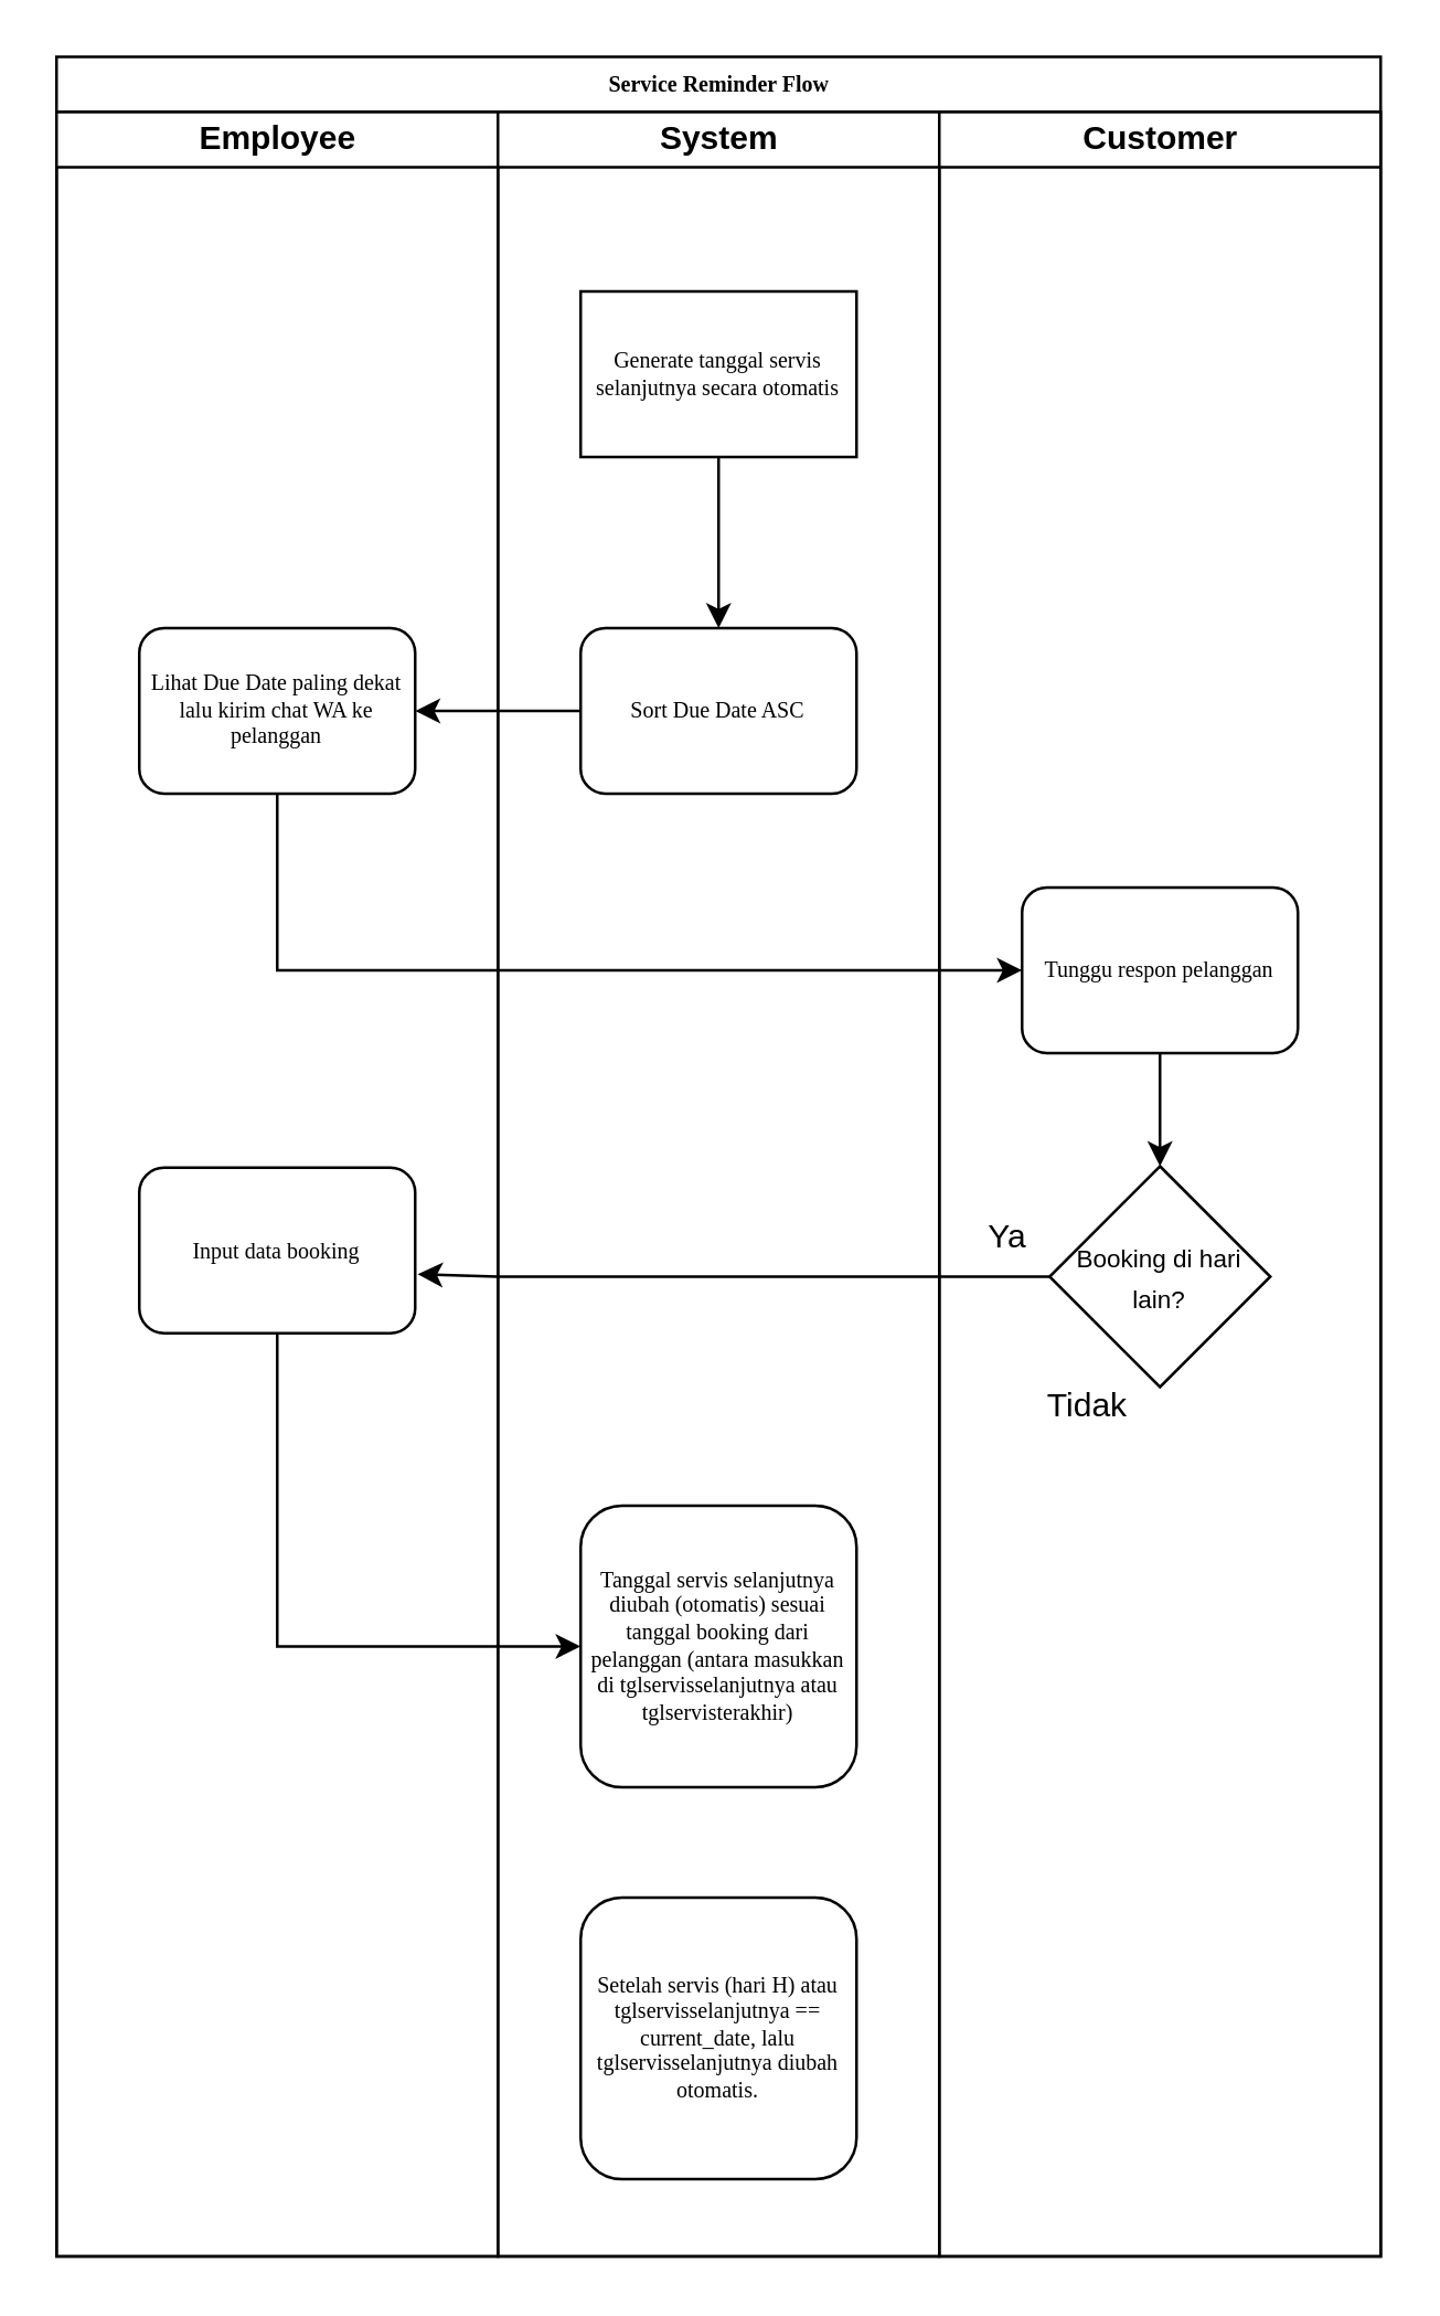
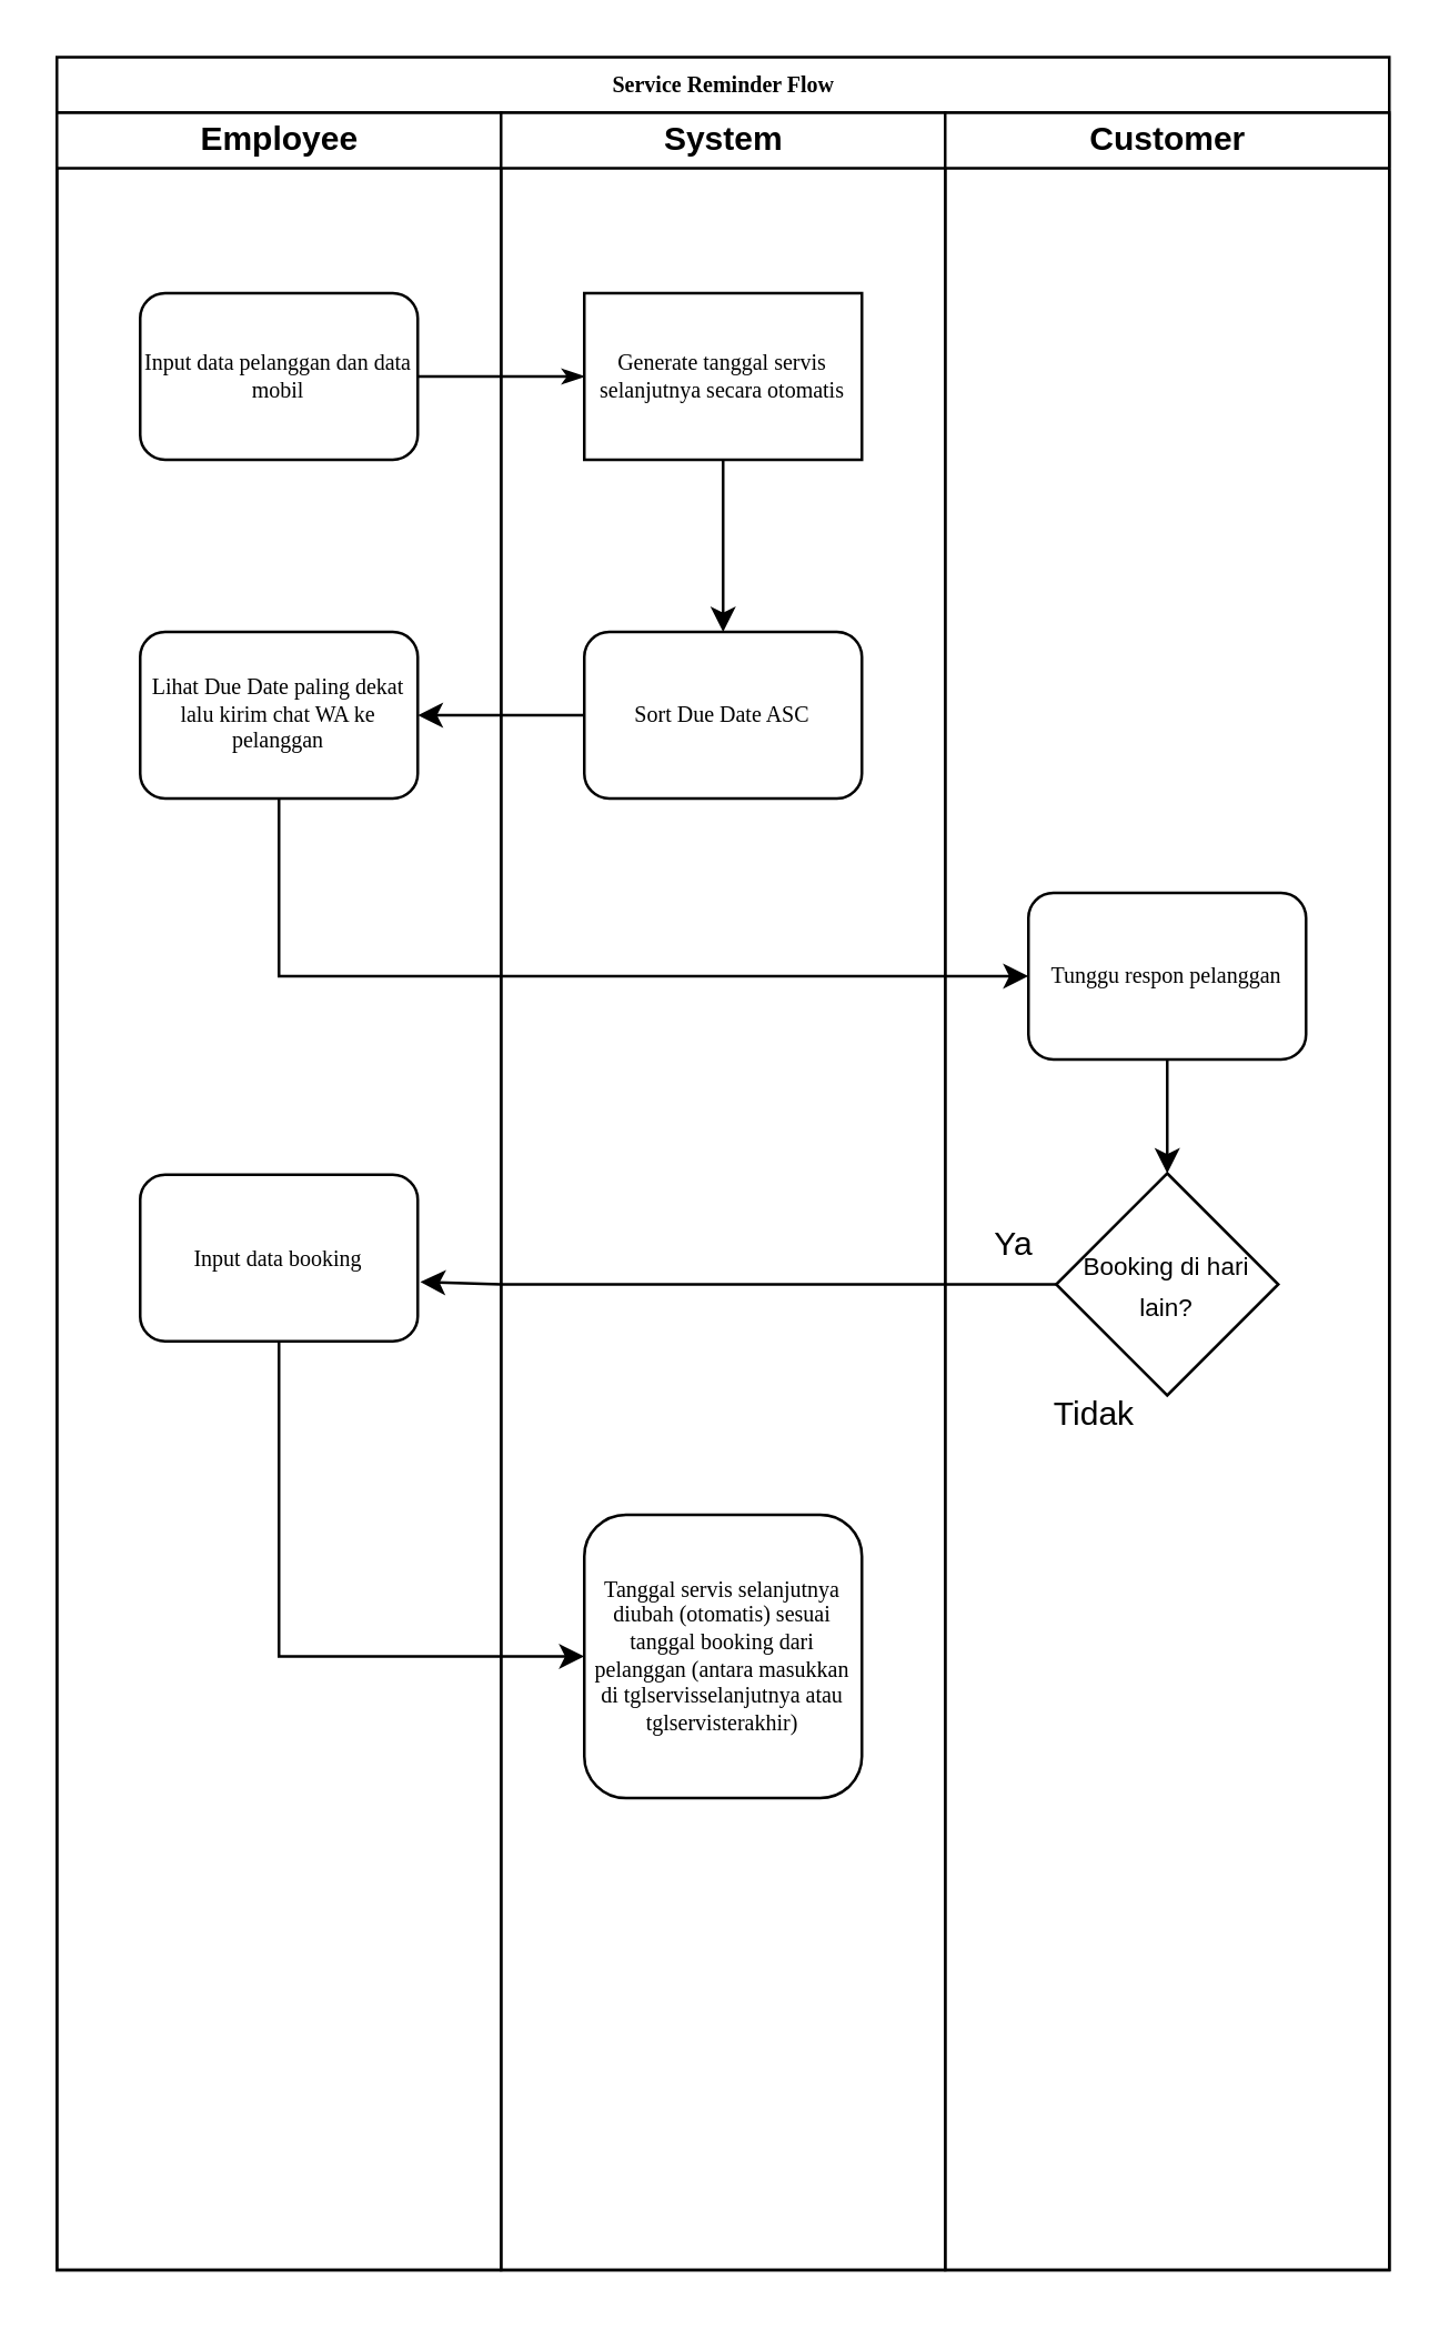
  <mxCell id="0" />
  <mxCell id="1" parent="0" />
  <mxCell id="2" value="Service Reminder Flow" style="swimlane;html=1;childLayout=stackLayout;startSize=20;rounded=0;shadow=0;labelBackgroundColor=none;strokeWidth=1;fontFamily=Verdana;fontSize=8;align=center;" parent="1" vertex="1"><mxGeometry x="20" y="20" width="480" height="797" as="geometry" /></mxCell>
  <mxCell id="3" value="Employee" style="swimlane;html=1;startSize=20;" parent="2" vertex="1"><mxGeometry y="20" width="160" height="777" as="geometry" /></mxCell>
+ <mxCell id="4" value="Input data pelanggan dan data mobil" style="rounded=1;whiteSpace=wrap;html=1;shadow=0;labelBackgroundColor=none;strokeWidth=1;fontFamily=Verdana;fontSize=8;align=center;" parent="3" vertex="1"><mxGeometry x="30" y="65" width="100" height="60" as="geometry" /></mxCell>
  <mxCell id="5" value="Lihat Due Date paling dekat lalu kirim chat WA ke pelanggan" style="rounded=1;whiteSpace=wrap;html=1;shadow=0;labelBackgroundColor=none;strokeWidth=1;fontFamily=Verdana;fontSize=8;align=center;" vertex="1" parent="3"><mxGeometry x="30" y="187" width="100" height="60" as="geometry" /></mxCell>
  <mxCell id="6" value="Input data booking" style="rounded=1;whiteSpace=wrap;html=1;shadow=0;labelBackgroundColor=none;strokeWidth=1;fontFamily=Verdana;fontSize=8;align=center;" vertex="1" parent="3"><mxGeometry x="30" y="382.5" width="100" height="60" as="geometry" /></mxCell>
+ <mxCell id="7" style="edgeStyle=orthogonalEdgeStyle;rounded=1;html=1;labelBackgroundColor=none;startArrow=none;startFill=0;startSize=5;endArrow=classicThin;endFill=1;endSize=5;jettySize=auto;orthogonalLoop=1;strokeWidth=1;fontFamily=Verdana;fontSize=8" parent="2" source="4" target="10" edge="1"><mxGeometry relative="1" as="geometry" /></mxCell>
  <mxCell id="8" value="System" style="swimlane;html=1;startSize=20;" parent="2" vertex="1"><mxGeometry x="160" y="20" width="160" height="777" as="geometry" /></mxCell>
  <mxCell id="9" style="edgeStyle=orthogonalEdgeStyle;rounded=0;orthogonalLoop=1;jettySize=auto;html=1;entryX=0.5;entryY=0;entryDx=0;entryDy=0;" edge="1" parent="8" source="10" target="11"><mxGeometry relative="1" as="geometry" /></mxCell>
  <mxCell id="10" value="Generate tanggal servis selanjutnya secara otomatis" style="whiteSpace=wrap;html=1;shadow=0;labelBackgroundColor=none;strokeWidth=1;fontFamily=Verdana;fontSize=8;align=center;rounded=0;" parent="8" vertex="1"><mxGeometry x="30" y="65" width="100" height="60" as="geometry" /></mxCell>
  <mxCell id="11" value="Sort Due Date ASC" style="rounded=1;whiteSpace=wrap;html=1;shadow=0;labelBackgroundColor=none;strokeWidth=1;fontFamily=Verdana;fontSize=8;align=center;" parent="8" vertex="1"><mxGeometry x="30" y="187" width="100" height="60" as="geometry" /></mxCell>
  <mxCell id="12" value="Tanggal servis selanjutnya diubah (otomatis) sesuai tanggal booking dari pelanggan (antara masukkan di tglservisselanjutnya atau tglservisterakhir)" style="rounded=1;whiteSpace=wrap;html=1;shadow=0;labelBackgroundColor=none;strokeWidth=1;fontFamily=Verdana;fontSize=8;align=center;" vertex="1" parent="8"><mxGeometry x="30" y="505" width="100" height="102" as="geometry" /></mxCell>
- <mxCell id="13" value="Setelah servis (hari H) atau tglservisselanjutnya == current_date, lalu tglservisselanjutnya diubah otomatis." style="rounded=1;whiteSpace=wrap;html=1;shadow=0;labelBackgroundColor=none;strokeWidth=1;fontFamily=Verdana;fontSize=8;align=center;" vertex="1" parent="8"><mxGeometry x="30" y="647" width="100" height="102" as="geometry" /></mxCell>
  <mxCell id="14" value="Customer" style="swimlane;html=1;startSize=20;" parent="2" vertex="1"><mxGeometry x="320" y="20" width="160" height="777" as="geometry" /></mxCell>
  <mxCell id="15" style="edgeStyle=orthogonalEdgeStyle;rounded=0;orthogonalLoop=1;jettySize=auto;html=1;" edge="1" parent="14" source="16" target="17"><mxGeometry relative="1" as="geometry" /></mxCell>
  <mxCell id="16" value="Tunggu respon pelanggan" style="rounded=1;whiteSpace=wrap;html=1;shadow=0;labelBackgroundColor=none;strokeWidth=1;fontFamily=Verdana;fontSize=8;align=center;" vertex="1" parent="14"><mxGeometry x="30" y="281" width="100" height="60" as="geometry" /></mxCell>
  <mxCell id="17" value="&lt;font style=&quot;font-size: 9px&quot;&gt;Booking di hari lain?&lt;/font&gt;" style="rhombus;whiteSpace=wrap;html=1;" vertex="1" parent="14"><mxGeometry x="40" y="382" width="80" height="80" as="geometry" /></mxCell>
  <mxCell id="18" value="Ya" style="text;html=1;strokeColor=none;fillColor=none;align=center;verticalAlign=middle;whiteSpace=wrap;rounded=0;" vertex="1" parent="14"><mxGeometry x="5" y="398" width="40" height="20" as="geometry" /></mxCell>
  <mxCell id="19" value="Tidak" style="text;html=1;strokeColor=none;fillColor=none;align=center;verticalAlign=middle;whiteSpace=wrap;rounded=0;" vertex="1" parent="14"><mxGeometry x="34" y="459" width="40" height="20" as="geometry" /></mxCell>
  <mxCell id="20" style="edgeStyle=orthogonalEdgeStyle;rounded=0;orthogonalLoop=1;jettySize=auto;html=1;entryX=1;entryY=0.5;entryDx=0;entryDy=0;" edge="1" parent="2" source="11" target="5"><mxGeometry relative="1" as="geometry" /></mxCell>
  <mxCell id="21" style="edgeStyle=orthogonalEdgeStyle;rounded=0;orthogonalLoop=1;jettySize=auto;html=1;entryX=0;entryY=0.5;entryDx=0;entryDy=0;exitX=0.5;exitY=1;exitDx=0;exitDy=0;" edge="1" parent="2" source="5" target="16"><mxGeometry relative="1" as="geometry" /></mxCell>
  <mxCell id="22" style="edgeStyle=orthogonalEdgeStyle;rounded=0;orthogonalLoop=1;jettySize=auto;html=1;entryX=1.009;entryY=0.644;entryDx=0;entryDy=0;exitX=0;exitY=0.5;exitDx=0;exitDy=0;entryPerimeter=0;" edge="1" parent="2" source="17" target="6"><mxGeometry relative="1" as="geometry"><Array as="points"><mxPoint x="160" y="442" /><mxPoint x="160" y="441" /></Array></mxGeometry></mxCell>
  <mxCell id="23" style="edgeStyle=orthogonalEdgeStyle;rounded=0;orthogonalLoop=1;jettySize=auto;html=1;entryX=0;entryY=0.5;entryDx=0;entryDy=0;exitX=0.5;exitY=1;exitDx=0;exitDy=0;" edge="1" parent="2" source="6" target="12"><mxGeometry relative="1" as="geometry" /></mxCell>
